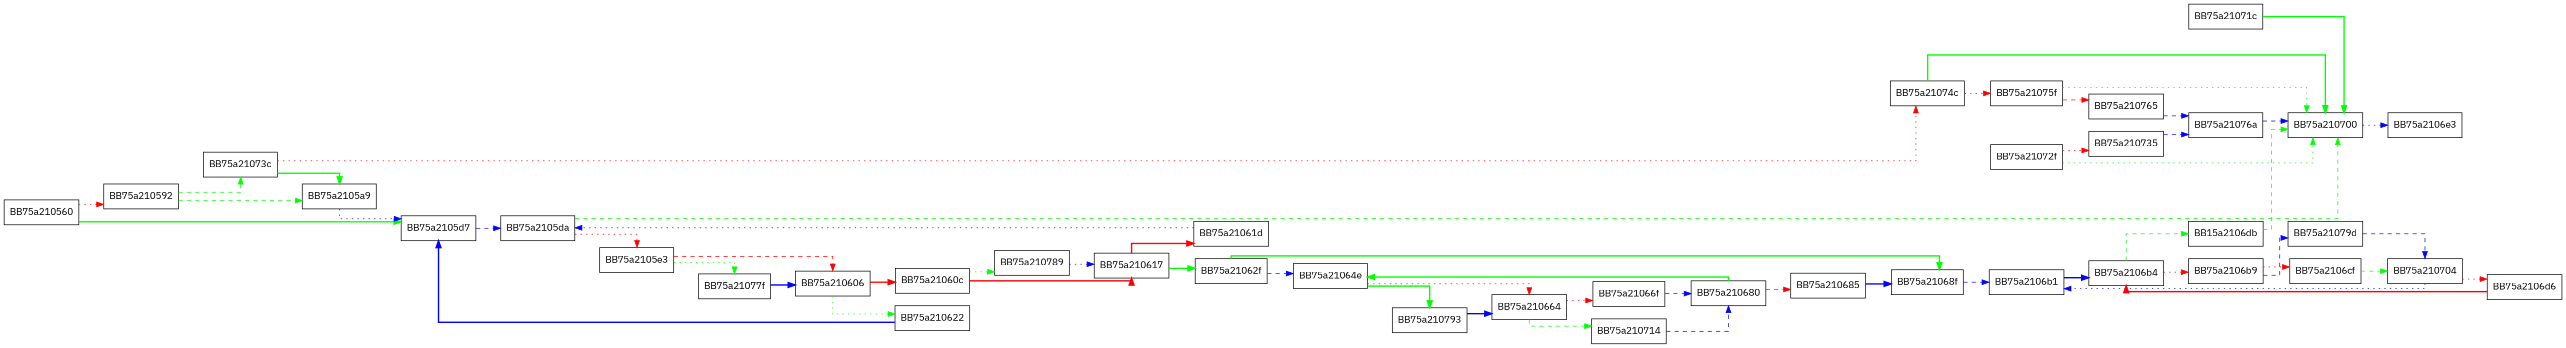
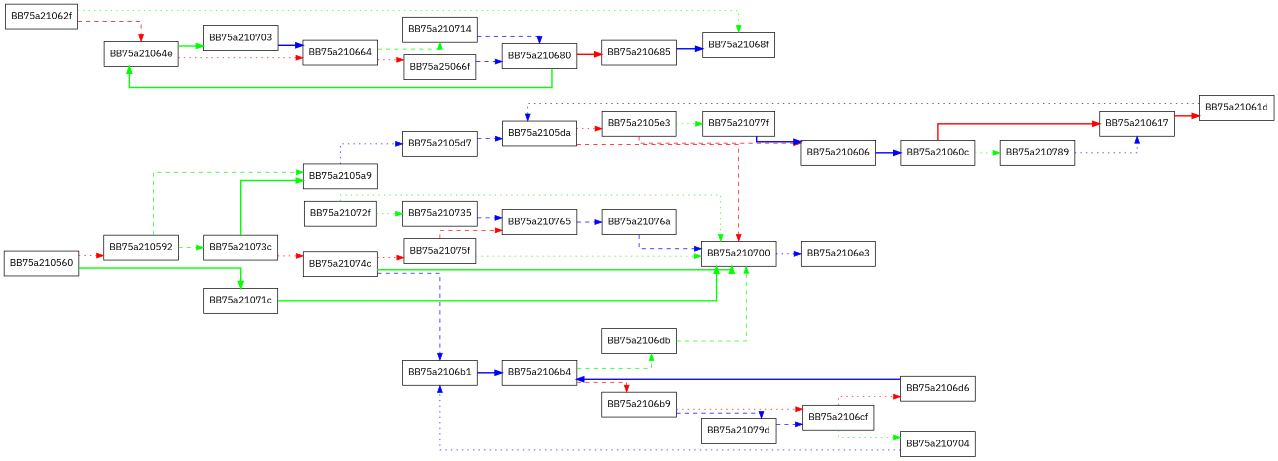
  digraph {
    fontname="IBM Plex Sans"
    rankdir=LR
    splines=ortho
    node [fontname="IBM Plex Sans" shape=box]
    edge [color=green fontname="IBM Plex Sans" style=dotted]
    BB75a210560
    BB75a21071c
    BB75a210592
    BB75a210700
    BB75a21073c
    BB75a2105a9
    BB75a2106e3
    BB75a21072f
    BB75a210735
    BB75a21074c
    BB75a2105d7
    BB75a21075f
    BB75a2105da
    BB75a2105e3
    BB75a21077f
    BB75a210606
-   BB75a210622
    BB75a21060c
    BB75a210789
    BB75a210617
    BB75a21062f
    BB75a21061d
    BB75a21068f
    BB75a21064e
    BB75a2106b1
-   BB75a210793
+   BB75a210793 [label=BB75a210703]
    BB75a210664
    BB75a2106b4
    BB75a210714
-   BB75a21066f
+   BB75a21066f [label=BB75a25066f]
    BB75a210680
    BB75a210685
-   BB75a2106db [label=BB15a2106db]
+   BB75a2106db
    BB75a2106b9
    BB75a21079d
    BB75a2106cf
    BB75a210704
    BB75a2106d6
    BB75a21076a
    BB75a210765
-   BB75a210560 -> BB75a2105d7 [style=bold]
+   BB75a210560 -> BB75a21071c [style=bold]
    BB75a210560 -> BB75a210592 [color=red]
    BB75a21071c -> BB75a210700 [style=bold]
    BB75a210592 -> BB75a21073c [style=dashed]
    BB75a210592 -> BB75a2105a9 [style=dashed]
    BB75a210700 -> BB75a2106e3 [color=blue]
    BB75a21073c -> BB75a2105a9 [style=bold]
    BB75a21073c -> BB75a21074c [color=red]
    BB75a2105a9 -> BB75a2105d7 [color=blue]
    BB75a21072f -> BB75a210700
-   BB75a21072f -> BB75a210735 [color=red]
-   BB75a210735 -> BB75a21076a [color=blue style=dashed]
+   BB75a21072f -> BB75a210735
+   BB75a210735 -> BB75a210765 [color=blue style=dashed]
    BB75a21074c -> BB75a210700 [style=bold]
    BB75a21074c -> BB75a21075f [color=red]
    BB75a2105d7 -> BB75a2105da [color=blue style=dashed]
    BB75a21075f -> BB75a210700
    BB75a21075f -> BB75a210765 [color=red style=dashed]
-   BB75a2105da -> BB75a210700 [style=dashed]
+   BB75a2105da -> BB75a210700 [color=red style=dashed]
    BB75a2105da -> BB75a2105e3 [color=red]
    BB75a2105e3 -> BB75a21077f
    BB75a2105e3 -> BB75a210606 [color=red style=dashed]
    BB75a21077f -> BB75a210606 [color=blue style=bold]
-   BB75a210606 -> BB75a210622
-   BB75a210606 -> BB75a21060c [color=red style=bold]
-   BB75a210622 -> BB75a2105d7 [color=blue style=bold]
+   BB75a210606 -> BB75a21060c [color=blue style=bold]
    BB75a21060c -> BB75a210789
    BB75a21060c -> BB75a210617 [color=red style=bold]
    BB75a210789 -> BB75a210617 [color=blue]
-   BB75a210617 -> BB75a21062f [style=bold]
    BB75a210617 -> BB75a21061d [color=red style=bold]
-   BB75a21062f -> BB75a21068f [style=bold]
-   BB75a21062f -> BB75a21064e [color=blue style=dashed]
+   BB75a21062f -> BB75a21068f
+   BB75a21062f -> BB75a21064e [color=red style=dashed]
    BB75a21061d -> BB75a2105da [color=blue]
-   BB75a21068f -> BB75a2106b1 [color=blue style=dashed]
+   BB75a21074c -> BB75a2106b1 [color=blue style=dashed]
    BB75a21064e -> BB75a210793 [style=bold]
    BB75a21064e -> BB75a210664 [color=red]
    BB75a2106b1 -> BB75a2106b4 [color=blue style=bold]
    BB75a210793 -> BB75a210664 [color=blue style=bold]
    BB75a210664 -> BB75a210714 [style=dashed]
    BB75a210664 -> BB75a21066f [color=red]
    BB75a2106b4 -> BB75a2106db [style=dashed]
-   BB75a2106b4 -> BB75a2106b9 [color=red]
+   BB75a2106b4 -> BB75a2106b9 [color=red style=dashed]
    BB75a210714 -> BB75a210680 [color=blue style=dashed]
    BB75a21066f -> BB75a210680 [color=blue style=dashed]
    BB75a210680 -> BB75a21064e [style=bold]
-   BB75a210680 -> BB75a210685 [color=red style=dashed]
+   BB75a210680 -> BB75a210685 [color=red style=bold]
    BB75a210685 -> BB75a21068f [color=blue style=bold]
    BB75a2106db -> BB75a210700 [style=dashed]
    BB75a2106b9 -> BB75a21079d [color=blue style=dashed]
    BB75a2106b9 -> BB75a2106cf [color=red]
-   BB75a21079d -> BB75a210704 [color=blue style=dashed]
-   BB75a2106cf -> BB75a210704 [style=dashed]
-   BB75a210704 -> BB75a2106d6 [color=red]
+   BB75a21079d -> BB75a2106cf [color=blue style=dashed]
+   BB75a2106cf -> BB75a210704
+   BB75a2106cf -> BB75a2106d6 [color=red]
    BB75a210704 -> BB75a2106b1 [color=blue]
-   BB75a2106d6 -> BB75a2106b4 [color=red style=bold]
+   BB75a2106d6 -> BB75a2106b4 [color=blue style=bold]
    BB75a21076a -> BB75a210700 [color=blue style=dashed]
    BB75a210765 -> BB75a21076a [color=blue style=dashed]
  }
